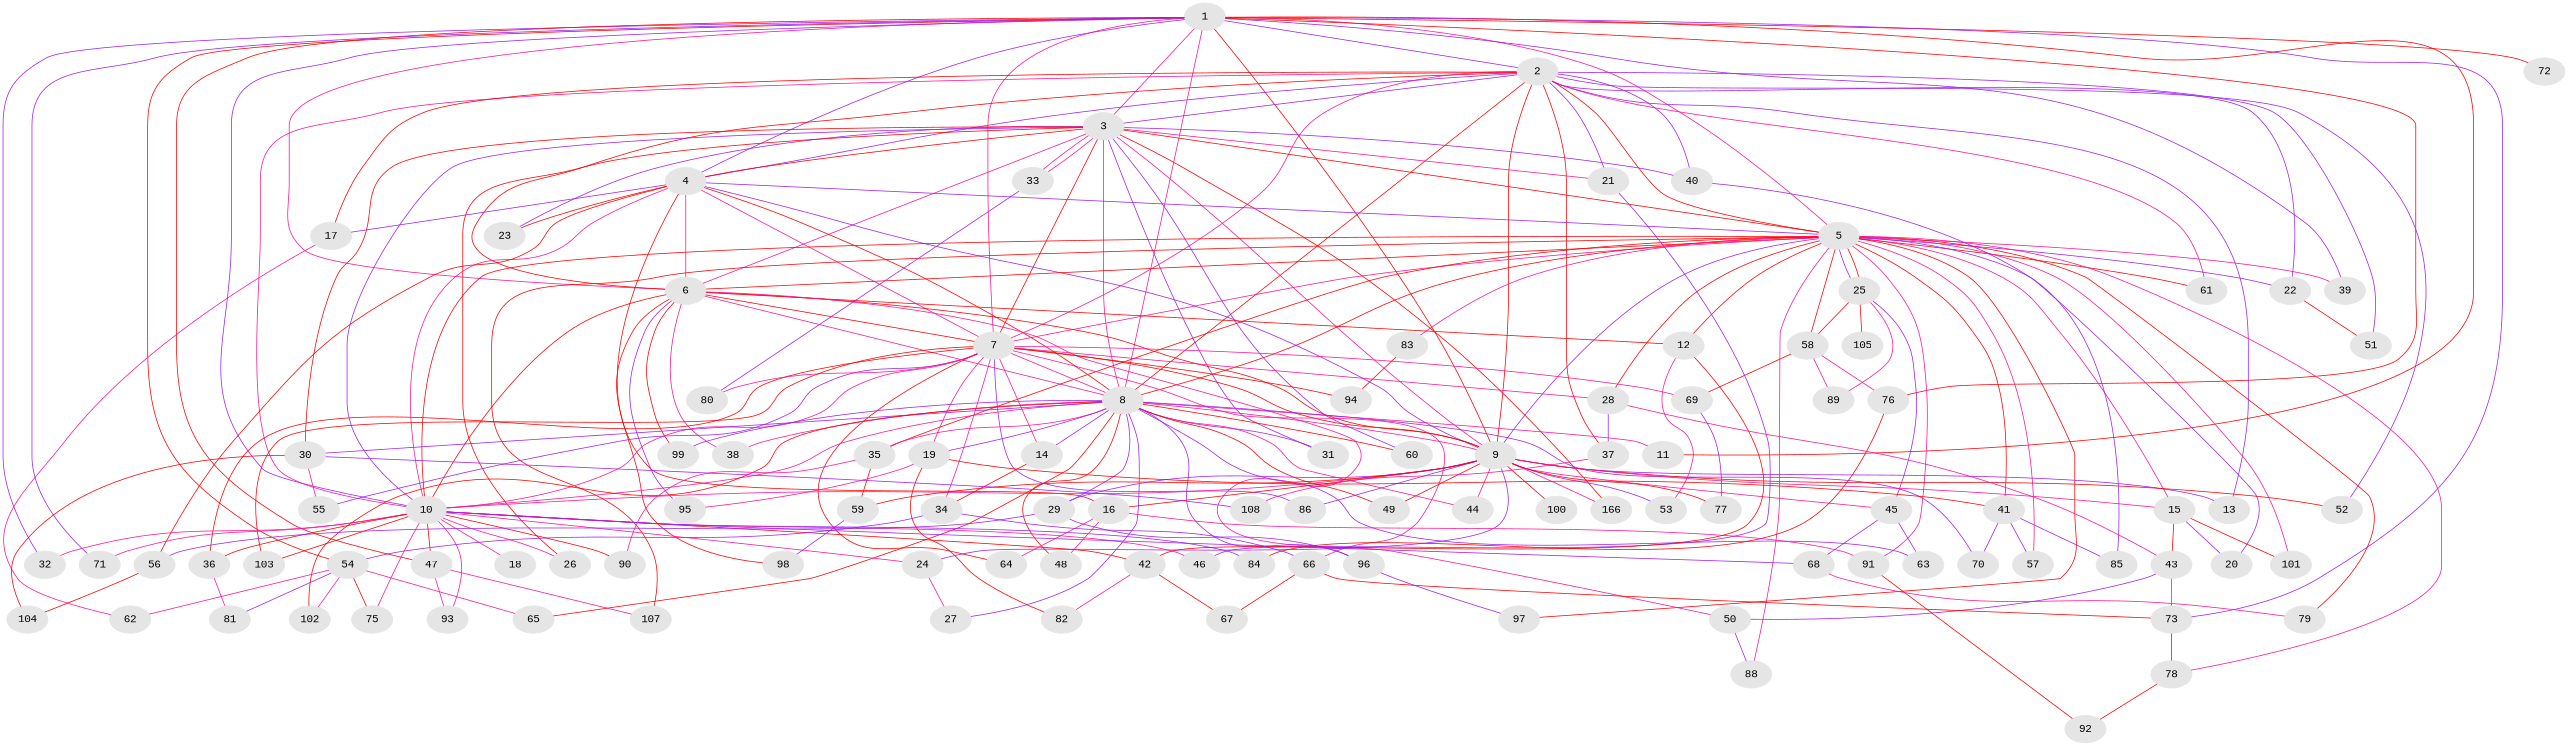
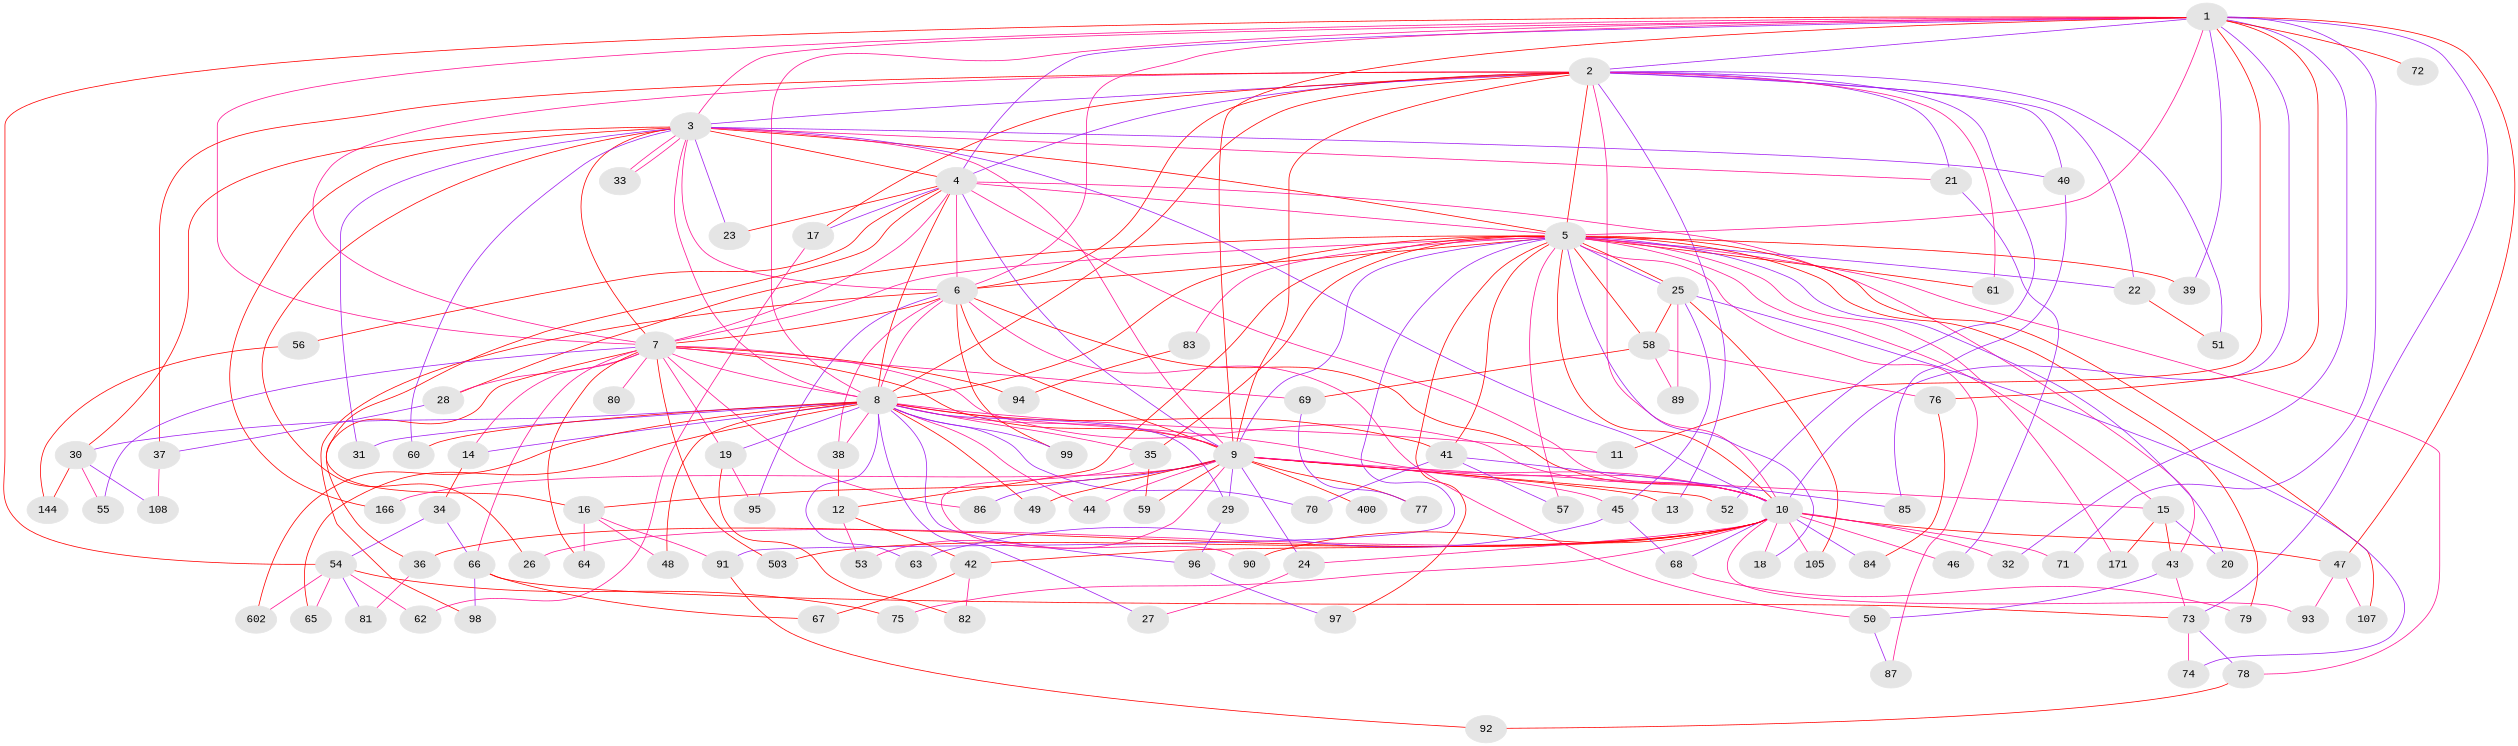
  graph {
    fontname="Liberation Mono"
    node [color=gray90 fontname="Liberation Mono" style=filled]
    edge [color=red fontname="Liberation Mono"]
    1
    2
    3
    4
    5
    6
    7
    8
    9
    10
    11
    32
    39
    47
    54
    71
    72
    73
    76
    13
    17
    21
    22
    37
    40
    51
    52
    61
    23
    26
    30
    31
    33
    60
    n35 [label=166]
    16
    43
    56
    12
    15
    18
    20
    25
    28
    35
    41
    57
    58
    78
    79
    83
-   87 [label=88]
+   87
    91
    97
-   101
+   101 [label=171]
    107
    38
    50
    95
    98
    99
    14
    19
    34
    36
    55
    64
    66
    69
    80
    86
    94
-   103
+   103 [label=503]
    27
    29
    44
    48
    49
    63
    65
    70
    96
-   102
+   102 [label=602]
    24
    45
    53
    59
    77
-   100
+   100 [label=400]
    42
    46
    68
    75
    84
    90
    93
    105
    62
    81
+   74
    108
    85
-   104
+   104 [label=144]
    89
    92
    82
    67
    1 -- 2 [color=purple]
    1 -- 3 [color=deeppink]
    1 -- 4 [color=purple]
    1 -- 5 [color=deeppink]
    1 -- 6 [color=deeppink]
    1 -- 7 [color=deeppink]
    1 -- 8 [color=deeppink]
    1 -- 9
    1 -- 10 [color=purple]
    1 -- 11
    1 -- 32 [color=purple]
    1 -- 39 [color=purple]
    1 -- 47
    1 -- 54
    1 -- 71 [color=purple]
    1 -- 72
    1 -- 73 [color=purple]
    1 -- 76
    2 -- 3 [color=purple]
    2 -- 4 [color=purple]
    2 -- 5
    2 -- 6
    2 -- 7 [color=deeppink]
    2 -- 8
    2 -- 9
    2 -- 10 [color=deeppink]
    2 -- 13 [color=purple]
    2 -- 17
    2 -- 21 [color=purple]
    2 -- 22 [color=purple]
    2 -- 37
    2 -- 40 [color=purple]
    2 -- 51 [color=purple]
    2 -- 52 [color=purple]
    2 -- 61 [color=deeppink]
    3 -- 4
    3 -- 5
    3 -- 6 [color=deeppink]
    3 -- 7
    3 -- 8 [color=deeppink]
    3 -- 9 [color=deeppink]
    3 -- 10 [color=purple]
    3 -- 21 [color=deeppink]
    3 -- 40 [color=purple]
    3 -- 23 [color=purple]
    3 -- 26
    3 -- 30
    3 -- 31 [color=purple]
    3 -- 33 [color=deeppink]
    3 -- 33 [color=deeppink]
    3 -- 60 [color=purple]
    3 -- n35
-   4 -- 5 [color=purple]
+   4 -- 5 [color=deeppink]
    4 -- 6 [color=deeppink]
    4 -- 7 [color=deeppink]
    4 -- 8
    4 -- 9 [color=purple]
    4 -- 10 [color=deeppink]
    4 -- 17 [color=purple]
    4 -- 23
    4 -- 16
-   28 -- 43 [color=deeppink]
+   4 -- 43 [color=deeppink]
    4 -- 56
    5 -- 6
    5 -- 7 [color=deeppink]
    5 -- 8
    5 -- 9 [color=purple]
    5 -- 10
-   5 -- 39 [color=deeppink]
+   5 -- 39
    5 -- 22 [color=purple]
    5 -- 61
    5 -- 12
    5 -- 15 [color=deeppink]
+   5 -- 18 [color=purple]
    5 -- 20 [color=purple]
    5 -- 25 [color=purple]
    5 -- 25
    5 -- 28
    5 -- 35
    5 -- 41
    5 -- 57 [color=deeppink]
    5 -- 58
    5 -- 78 [color=deeppink]
    5 -- 79
    5 -- 83 [color=deeppink]
    5 -- 87 [color=deeppink]
-   5 -- 91 [color=deeppink]
+   5 -- 91 [color=purple]
    5 -- 97
    5 -- 101 [color=deeppink]
    5 -- 107
    6 -- 7
    6 -- 8 [color=deeppink]
    6 -- 9
    6 -- 10
-   6 -- 12
+   38 -- 12
    6 -- 38 [color=deeppink]
    6 -- 50 [color=deeppink]
    6 -- 95 [color=purple]
    6 -- 98
    6 -- 99
    7 -- 8 [color=deeppink]
    7 -- 9
    7 -- 10 [color=deeppink]
    7 -- 28 [color=deeppink]
    7 -- 14 [color=deeppink]
    7 -- 19 [color=deeppink]
-   7 -- 34 [color=deeppink]
    7 -- 36
    7 -- 55 [color=purple]
    7 -- 64
    7 -- 66 [color=deeppink]
    7 -- 69 [color=deeppink]
    7 -- 80 [color=deeppink]
-   7 -- 86 [color=purple]
+   7 -- 86 [color=deeppink]
    7 -- 94
    7 -- 103
    8 -- 9 [color=deeppink]
    8 -- 10 [color=deeppink]
    8 -- 11 [color=deeppink]
    8 -- 30 [color=purple]
    8 -- 31 [color=purple]
    8 -- 60
    8 -- 35 [color=deeppink]
-   19 -- 41
+   8 -- 41
    8 -- 38 [color=deeppink]
    8 -- 99 [color=purple]
    8 -- 14 [color=purple]
    8 -- 19 [color=purple]
    8 -- 27 [color=purple]
    8 -- 29 [color=purple]
    8 -- 44 [color=deeppink]
    8 -- 48
    8 -- 49
    8 -- 63 [color=purple]
    8 -- 65
    8 -- 70 [color=purple]
    8 -- 96 [color=purple]
    8 -- 102
    9 -- 10 [color=deeppink]
-   9 -- 13 [color=purple]
+   9 -- 13
    9 -- 52
    9 -- n35 [color=deeppink]
    9 -- 16
    9 -- 15 [color=deeppink]
    9 -- 86 [color=purple]
    9 -- 29 [color=purple]
    9 -- 44 [color=deeppink]
    9 -- 49
    9 -- 24 [color=purple]
    9 -- 45 [color=deeppink]
-   9 -- 53 [color=purple]
+   9 -- 53 [color=deeppink]
    9 -- 59
    9 -- 77
    9 -- 100
    10 -- 32 [color=deeppink]
    10 -- 47
    10 -- 71 [color=deeppink]
    10 -- 26 [color=deeppink]
    10 -- 18 [color=deeppink]
    10 -- 36
    10 -- 103
    10 -- 24 [color=deeppink]
    10 -- 42
    10 -- 46 [color=deeppink]
    10 -- 68 [color=purple]
    10 -- 75 [color=deeppink]
    10 -- 84 [color=purple]
    10 -- 90
    10 -- 93 [color=deeppink]
+   10 -- 105 [color=deeppink]
    47 -- 107 [color=deeppink]
    47 -- 93 [color=deeppink]
    54 -- 65 [color=deeppink]
    54 -- 102 [color=deeppink]
    54 -- 75
    54 -- 62 [color=deeppink]
    54 -- 81 [color=purple]
-   73 -- 78
+   73 -- 78 [color=purple]
+   73 -- 74 [color=deeppink]
    76 -- 84
    17 -- 62 [color=deeppink]
    21 -- 46 [color=purple]
    22 -- 51
    37 -- 108 [color=deeppink]
    40 -- 85 [color=purple]
    30 -- 55 [color=deeppink]
    30 -- 108 [color=purple]
    30 -- 104
-   33 -- 80 [color=purple]
    16 -- 91 [color=deeppink]
    16 -- 64 [color=deeppink]
    16 -- 48 [color=deeppink]
    43 -- 73 [color=deeppink]
    43 -- 50 [color=purple]
    56 -- 104
    12 -- 53 [color=deeppink]
    12 -- 42
    15 -- 43
    15 -- 20 [color=purple]
    15 -- 101
    25 -- 58
    25 -- 45 [color=purple]
    25 -- 105
+   25 -- 74 [color=purple]
    25 -- 89 [color=deeppink]
    28 -- 37 [color=purple]
    35 -- 59
    35 -- 90 [color=deeppink]
    41 -- 57 [color=purple]
    41 -- 70 [color=purple]
    41 -- 85 [color=purple]
    58 -- 76 [color=deeppink]
    58 -- 69
    58 -- 89 [color=deeppink]
    78 -- 92
    83 -- 94
    91 -- 92
    50 -- 87 [color=purple]
    14 -- 34
    19 -- 95 [color=deeppink]
    19 -- 82
    34 -- 54 [color=purple]
    34 -- 66 [color=purple]
    36 -- 81 [color=deeppink]
    66 -- 73
    66 -- 67
    69 -- 77 [color=purple]
-   29 -- 56 [color=purple]
    29 -- 96 [color=purple]
    96 -- 97 [color=purple]
    24 -- 27 [color=deeppink]
    45 -- 63 [color=purple]
    45 -- 68 [color=purple]
-   59 -- 98 [color=purple]
+   66 -- 98 [color=purple]
    42 -- 82 [color=deeppink]
    42 -- 67
    68 -- 79 [color=deeppink]
  }
